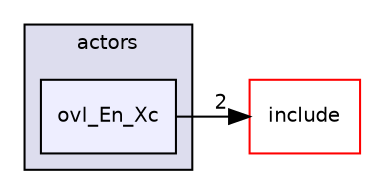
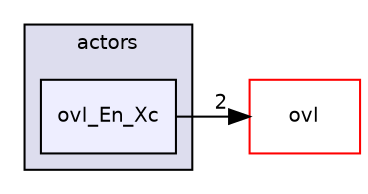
  digraph {
    compound=true
    rankdir=LR
    node [fontname=Helvetica fontsize=10 shape=box style=filled]
    n1 [fillcolor="#eeeeff" label=ovl_En_Xc pencolor=black]
-   n2 [color=red fillcolor=white label=include]
+   n2 [color=red fillcolor=white label=ovl]
    subgraph cluster_1 {
      bgcolor="#ddddee"
      fontname=Helvetica
      fontsize=10
      label=actors
      pencolor=black
      n1
    }
    n1 -> n2 [headlabel=2 labeldistance=1.5 labelfontname=Helvetica labelfontsize=10]
  }
